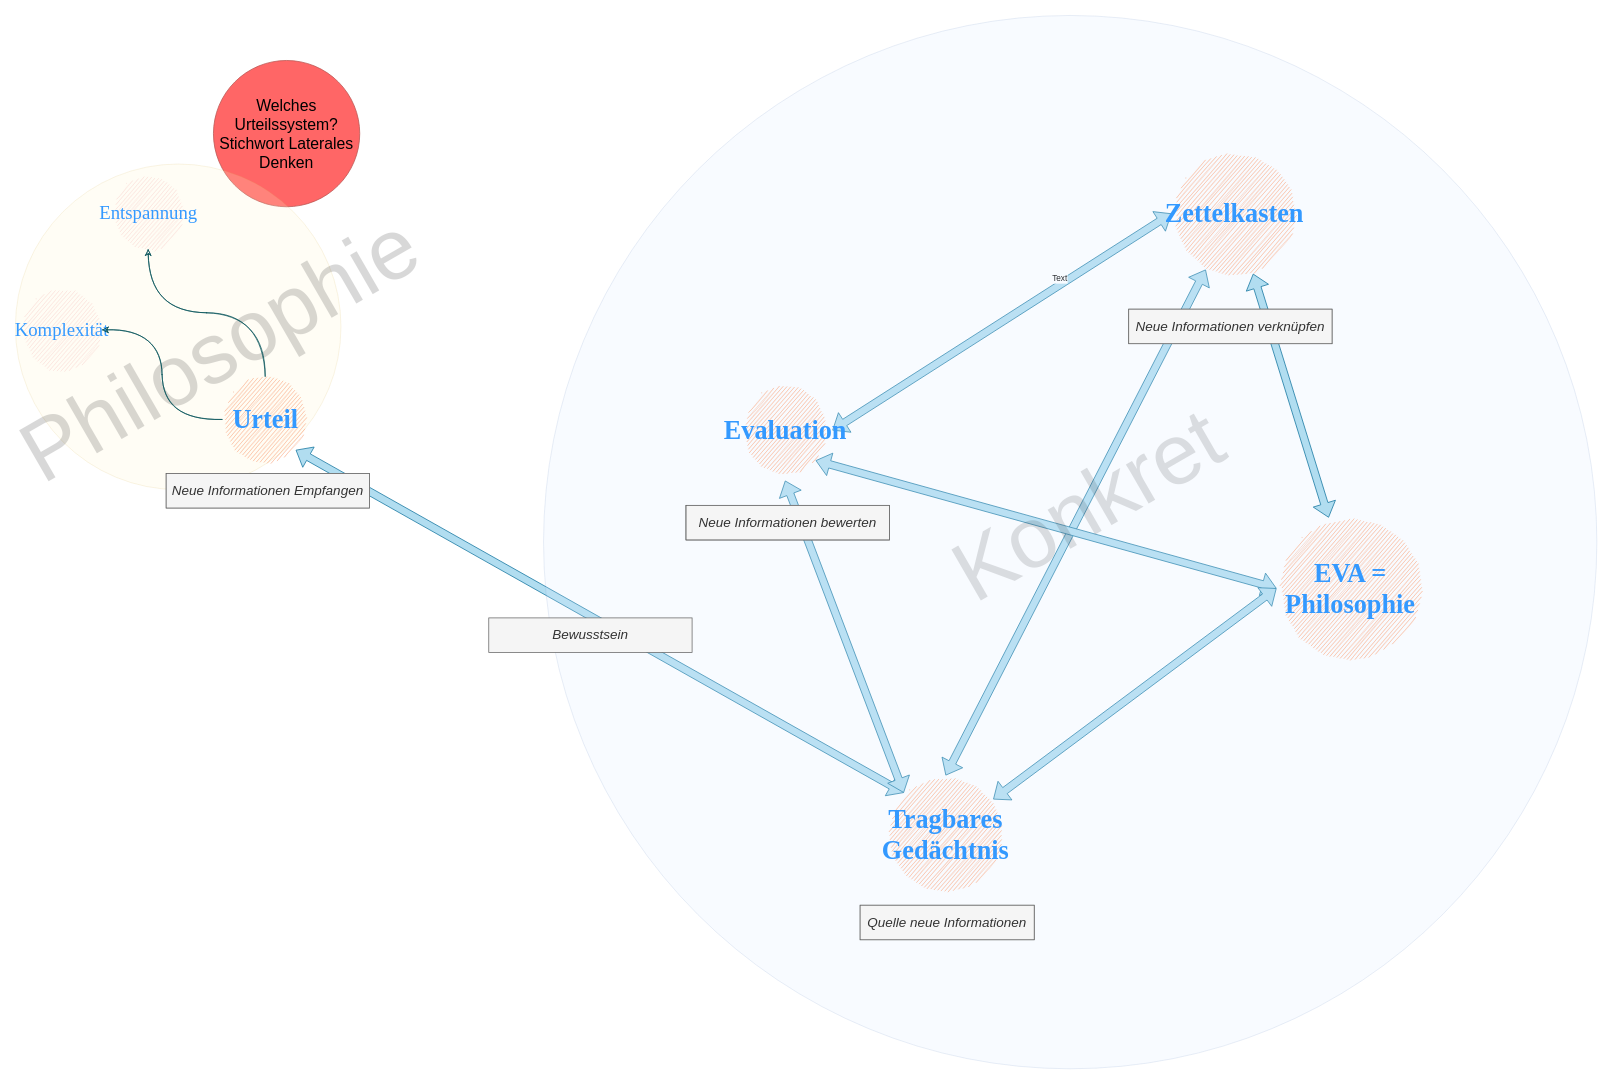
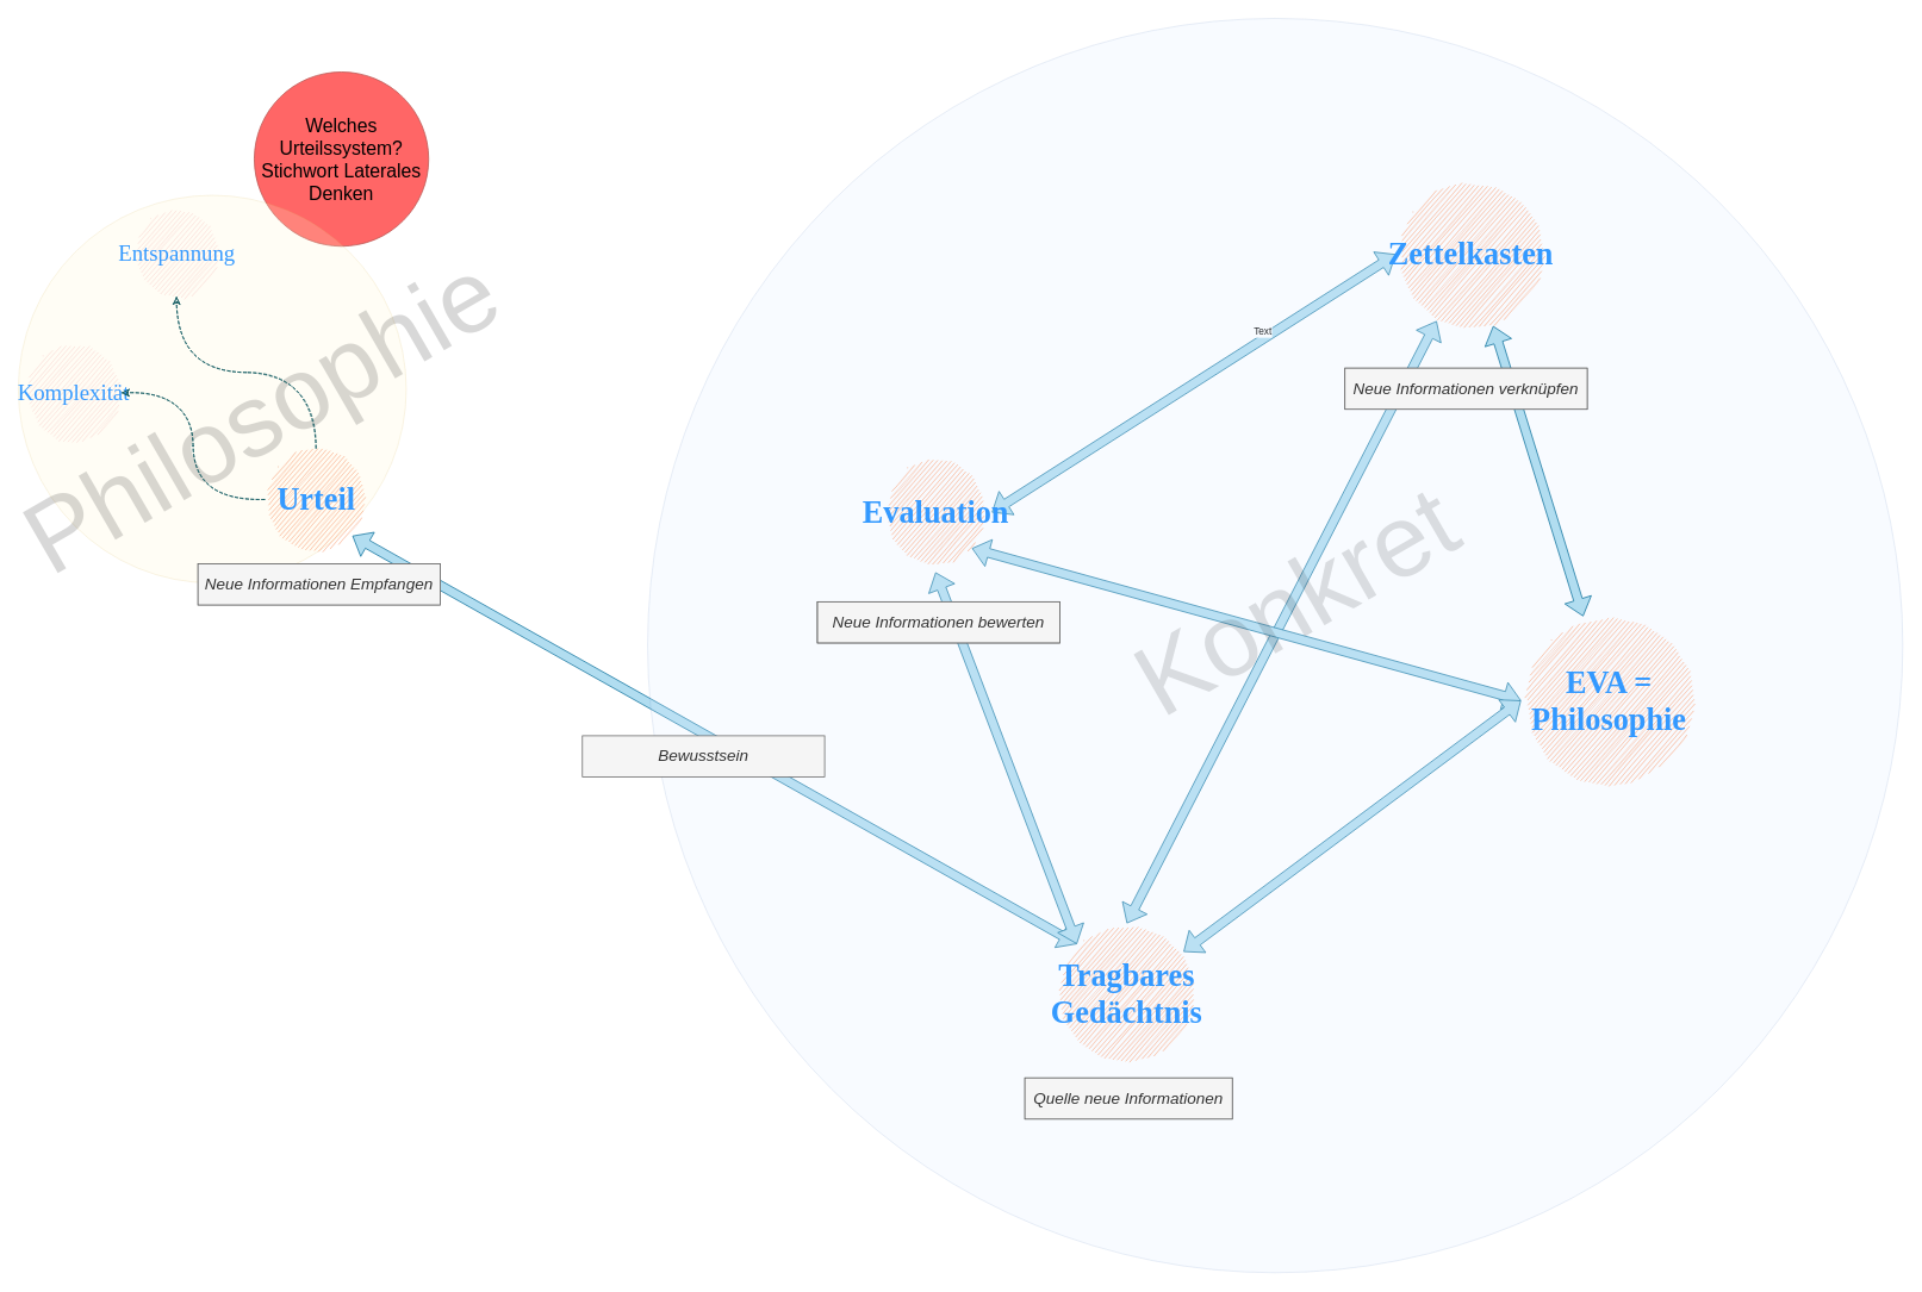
  <mxCell id="0" />
  <mxCell id="1" parent="0" />
  <mxCell id="2" value="" style="shape=flexArrow;endArrow=classic;startArrow=classic;html=1;fillColor=#b1ddf0;strokeColor=#10739e;entryX=1;entryY=1;entryDx=0;entryDy=0;exitX=0;exitY=0;exitDx=0;exitDy=0;" parent="1" source="12" target="18" edge="1"><mxGeometry width="50" height="50" relative="1" as="geometry"><mxPoint x="660" y="835" as="sourcePoint" /><mxPoint x="43" y="967.12" as="targetPoint" /></mxGeometry></mxCell>
  <mxCell id="3" value="" style="shape=flexArrow;endArrow=classic;startArrow=classic;html=1;fillColor=#b1ddf0;strokeColor=#10739e;entryX=0.5;entryY=0;entryDx=0;entryDy=0;" parent="1" source="13" target="12" edge="1"><mxGeometry width="50" height="50" relative="1" as="geometry"><mxPoint x="1481" y="441" as="sourcePoint" /><mxPoint x="1277.384" y="957.156" as="targetPoint" /></mxGeometry></mxCell>
  <mxCell id="4" value="" style="shape=flexArrow;endArrow=classic;startArrow=classic;html=1;fillColor=#b1ddf0;strokeColor=#10739e;entryX=1;entryY=1;entryDx=0;entryDy=0;exitX=0;exitY=0.5;exitDx=0;exitDy=0;" parent="1" source="11" target="23" edge="1"><mxGeometry width="50" height="50" relative="1" as="geometry"><mxPoint x="1806" y="886" as="sourcePoint" /><mxPoint x="1200.996" y="640.998" as="targetPoint" /></mxGeometry></mxCell>
  <mxCell id="5" value="" style="shape=flexArrow;endArrow=classic;startArrow=classic;html=1;exitX=0;exitY=0.5;exitDx=0;exitDy=0;fillColor=#b1ddf0;strokeColor=#10739e;" parent="1" source="11" target="12" edge="1"><mxGeometry width="50" height="50" relative="1" as="geometry"><mxPoint x="2002.921" y="907.481" as="sourcePoint" /><mxPoint x="1744" y="677" as="targetPoint" /></mxGeometry></mxCell>
  <mxCell id="6" value="" style="shape=flexArrow;endArrow=classic;startArrow=classic;html=1;exitX=0;exitY=0;exitDx=0;exitDy=0;fillColor=#b1ddf0;strokeColor=#10739e;" parent="1" source="12" edge="1"><mxGeometry width="50" height="50" relative="1" as="geometry"><mxPoint x="972" y="695" as="sourcePoint" /><mxPoint x="1046" y="640" as="targetPoint" /></mxGeometry></mxCell>
  <mxCell id="7" value="" style="shape=flexArrow;endArrow=classic;startArrow=classic;html=1;entryX=0;entryY=0.5;entryDx=0;entryDy=0;fillColor=#b1ddf0;strokeColor=#10739e;" parent="1" target="13" edge="1"><mxGeometry width="50" height="50" relative="1" as="geometry"><mxPoint x="1109" y="573" as="sourcePoint" /><mxPoint x="1276.999" y="213.009" as="targetPoint" /></mxGeometry></mxCell>
  <mxCell id="8" value="Text" style="edgeLabel;html=1;align=center;verticalAlign=middle;resizable=0;points=[];" parent="7" vertex="1" connectable="0"><mxGeometry x="0.358" y="8" relative="1" as="geometry"><mxPoint as="offset" /></mxGeometry></mxCell>
  <mxCell id="9" value="Konkret" style="text;html=1;strokeColor=none;fillColor=none;align=center;verticalAlign=middle;whiteSpace=wrap;rounded=0;rotation=-30;fontSize=114;textOpacity=15;" parent="1" vertex="1"><mxGeometry x="1065" y="527" width="770" height="292.97" as="geometry" /></mxCell>
  <mxCell id="10" value="" style="ellipse;whiteSpace=wrap;html=1;aspect=fixed;fillColor=#dae8fc;strokeColor=#6c8ebf;opacity=20;" parent="1" vertex="1"><mxGeometry x="724" y="20" width="1404" height="1404" as="geometry" /></mxCell>
  <mxCell id="11" value="EVA = Philosophie" style="ellipse;whiteSpace=wrap;html=1;aspect=fixed;strokeColor=none;sketch=1;fillColor=#FAA885;fontColor=#3399FF;fontFamily=Caveat;fontSize=35;fontStyle=1;" parent="1" vertex="1"><mxGeometry x="1701" y="685" width="197" height="197" as="geometry" /></mxCell>
  <mxCell id="12" value="Tragbares Gedächtnis" style="ellipse;whiteSpace=wrap;html=1;aspect=fixed;strokeColor=none;sketch=1;fillColor=#FAA885;fontColor=#3399FF;fontFamily=Caveat;fontSize=35;fontStyle=1;" parent="1" vertex="1"><mxGeometry x="1181" y="1033" width="158" height="158" as="geometry" /></mxCell>
  <mxCell id="13" value="&lt;font style=&quot;font-size: 35px;&quot;&gt;&lt;span style=&quot;font-size: 35px;&quot;&gt;&lt;font style=&quot;font-size: 35px;&quot; face=&quot;Caveat&quot;&gt;Zettelkasten&lt;/font&gt;&lt;/span&gt;&lt;/font&gt;" style="ellipse;whiteSpace=wrap;html=1;aspect=fixed;strokeColor=none;sketch=1;fillColor=#FAA885;fontFamily=Caveat;FType=g;fontColor=#3399FF;fontSize=35;fontStyle=1" parent="1" vertex="1"><mxGeometry x="1561" y="200" width="168" height="168" as="geometry" /></mxCell>
  <mxCell id="14" value="&lt;div style=&quot;font-size: 21px&quot;&gt;&lt;font style=&quot;font-size: 21px&quot;&gt;Welches Urteilssystem?&lt;/font&gt;&lt;/div&gt;&lt;font style=&quot;font-size: 21px&quot;&gt;Stichwort Laterales Denken&lt;/font&gt;" style="ellipse;whiteSpace=wrap;html=1;aspect=fixed;strokeColor=#b85450;fillColor=#FF6666;" parent="1" vertex="1"><mxGeometry x="284" y="80" width="195" height="195" as="geometry" /></mxCell>
  <mxCell id="15" value="" style="group" parent="1" vertex="1" connectable="0"><mxGeometry x="20" y="218" width="496.011" height="434" as="geometry" /></mxCell>
  <mxCell id="16" value="" style="ellipse;whiteSpace=wrap;html=1;aspect=fixed;fillColor=#fff2cc;strokeColor=#d6b656;opacity=20;" parent="15" vertex="1"><mxGeometry width="434" height="434" as="geometry" /></mxCell>
  <mxCell id="17" value="Philosophie" style="text;html=1;strokeColor=none;fillColor=none;align=center;verticalAlign=middle;whiteSpace=wrap;rounded=0;rotation=-30;fontSize=114;textOpacity=15;" parent="15" vertex="1"><mxGeometry x="54" y="176.07" width="436" height="140.87" as="geometry" /></mxCell>
  <mxCell id="18" value="Urteil" style="ellipse;whiteSpace=wrap;html=1;aspect=fixed;strokeColor=none;sketch=1;fontColor=#3399FF;fontFamily=Caveat;fontSize=35;fontStyle=1;fillColor=#FAA885;" parent="15" vertex="1"><mxGeometry x="275.5" y="283" width="115" height="115" as="geometry" /></mxCell>
  <mxCell id="19" value="Komplexität" style="ellipse;whiteSpace=wrap;html=1;aspect=fixed;strokeColor=none;sketch=1;fillColor=#FAD9D5;fontColor=#3399FF;fontFamily=Caveat;fontSize=25;" parent="15" vertex="1"><mxGeometry x="7.5" y="167" width="108" height="108" as="geometry" /></mxCell>
- <mxCell id="20" style="edgeStyle=orthogonalEdgeStyle;rounded=0;orthogonalLoop=1;jettySize=auto;html=1;exitX=0;exitY=0.5;exitDx=0;exitDy=0;entryX=1;entryY=0.5;entryDx=0;entryDy=0;curved=1;sketch=1;strokeColor=#09555B;fontColor=#1A1A1A;" parent="15" source="18" target="19" edge="1"><mxGeometry relative="1" as="geometry" /></mxCell>
+ <mxCell id="20" style="edgeStyle=orthogonalEdgeStyle;rounded=0;orthogonalLoop=1;jettySize=auto;html=1;exitX=0;exitY=0.5;exitDx=0;exitDy=0;entryX=1;entryY=0.5;entryDx=0;entryDy=0;curved=1;sketch=1;strokeColor=#09555B;fontColor=#1A1A1A;dashed=1;" parent="15" source="18" target="19" edge="1"><mxGeometry relative="1" as="geometry" /></mxCell>
  <mxCell id="21" value="Entspannung" style="ellipse;whiteSpace=wrap;html=1;aspect=fixed;strokeColor=none;sketch=1;fillColor=#FAD9D5;fontColor=#3399FF;fontFamily=Caveat;fontSize=25;" parent="15" vertex="1"><mxGeometry x="128.5" y="16.5" width="97" height="97" as="geometry" /></mxCell>
- <mxCell id="22" style="edgeStyle=orthogonalEdgeStyle;rounded=0;orthogonalLoop=1;jettySize=auto;html=1;exitX=0.5;exitY=0;exitDx=0;exitDy=0;curved=1;sketch=1;strokeColor=#09555B;fontColor=#1A1A1A;strokeWidth=1;" parent="15" source="18" target="21" edge="1"><mxGeometry relative="1" as="geometry" /></mxCell>
+ <mxCell id="22" style="edgeStyle=orthogonalEdgeStyle;rounded=0;orthogonalLoop=1;jettySize=auto;html=1;exitX=0.5;exitY=0;exitDx=0;exitDy=0;curved=1;sketch=1;strokeColor=#09555B;fontColor=#1A1A1A;strokeWidth=1;dashed=1;" parent="15" source="18" target="21" edge="1"><mxGeometry relative="1" as="geometry" /></mxCell>
  <mxCell id="23" value="Evaluation" style="ellipse;whiteSpace=wrap;html=1;aspect=fixed;strokeColor=none;sketch=1;fontColor=#3399FF;fontFamily=Caveat;fontSize=35;fontStyle=1;fillColor=#FAA885;" parent="1" vertex="1"><mxGeometry x="988.5" y="515" width="115" height="115" as="geometry" /></mxCell>
  <mxCell id="24" value="" style="shape=flexArrow;endArrow=classic;startArrow=classic;html=1;fillColor=#b1ddf0;strokeColor=#10739e;" parent="1" source="11" target="13" edge="1"><mxGeometry width="50" height="50" relative="1" as="geometry"><mxPoint x="2058.139" y="712.139" as="sourcePoint" /><mxPoint x="1900" y="296" as="targetPoint" /></mxGeometry></mxCell>
  <mxCell id="25" value="Quelle neue Informationen" style="text;html=1;strokeColor=#666666;fillColor=#f5f5f5;align=center;verticalAlign=middle;whiteSpace=wrap;rounded=0;fontColor=#333333;strokeWidth=1;fontStyle=2;fontSize=18;" parent="1" vertex="1"><mxGeometry x="1146" y="1206" width="232" height="46" as="geometry" /></mxCell>
  <mxCell id="26" value="Quelle neue Informationen" style="text;html=1;strokeColor=#666666;fillColor=#f5f5f5;align=center;verticalAlign=middle;whiteSpace=wrap;rounded=0;fontColor=#333333;strokeWidth=1;fontStyle=2;fontSize=18;" parent="1" vertex="1"><mxGeometry x="1146" y="1206" width="232" height="46" as="geometry" /></mxCell>
  <mxCell id="27" value="Neue Informationen bewerten" style="text;html=1;strokeColor=#666666;fillColor=#f5f5f5;align=center;verticalAlign=middle;whiteSpace=wrap;rounded=0;fontColor=#333333;strokeWidth=1;fontStyle=2;fontSize=18;" parent="1" vertex="1"><mxGeometry x="914" y="673" width="271" height="46" as="geometry" /></mxCell>
  <mxCell id="28" value="Neue Informationen bewerten" style="text;html=1;strokeColor=#666666;fillColor=#f5f5f5;align=center;verticalAlign=middle;whiteSpace=wrap;rounded=0;fontColor=#333333;strokeWidth=1;fontStyle=2;fontSize=18;" parent="1" vertex="1"><mxGeometry x="914" y="673" width="271" height="46" as="geometry" /></mxCell>
  <mxCell id="29" value="Neue Informationen verknüpfen " style="text;html=1;strokeColor=#666666;fillColor=#f5f5f5;align=center;verticalAlign=middle;whiteSpace=wrap;rounded=0;fontColor=#333333;strokeWidth=1;fontStyle=2;fontSize=18;" parent="1" vertex="1"><mxGeometry x="1504" y="411.5" width="271" height="46" as="geometry" /></mxCell>
  <mxCell id="30" value="Neue Informationen verknüpfen " style="text;html=1;strokeColor=#666666;fillColor=#f5f5f5;align=center;verticalAlign=middle;whiteSpace=wrap;rounded=0;fontColor=#333333;strokeWidth=1;fontStyle=2;fontSize=18;" parent="1" vertex="1"><mxGeometry x="1504" y="411.5" width="271" height="46" as="geometry" /></mxCell>
  <mxCell id="31" value="Neue Informationen bewerten" style="text;html=1;strokeColor=#666666;fillColor=#f5f5f5;align=center;verticalAlign=middle;whiteSpace=wrap;rounded=0;fontColor=#333333;strokeWidth=1;fontStyle=2;fontSize=18;" parent="1" vertex="1"><mxGeometry x="914" y="673" width="271" height="46" as="geometry" /></mxCell>
  <mxCell id="32" value="Neue Informationen Empfangen" style="text;html=1;strokeColor=#666666;fillColor=#f5f5f5;align=center;verticalAlign=middle;whiteSpace=wrap;rounded=0;fontColor=#333333;strokeWidth=1;fontStyle=2;fontSize=18;" parent="1" vertex="1"><mxGeometry x="221" y="630.5" width="271" height="46" as="geometry" /></mxCell>
  <mxCell id="33" value="Neue Informationen Empfangen" style="text;html=1;strokeColor=#666666;fillColor=#f5f5f5;align=center;verticalAlign=middle;whiteSpace=wrap;rounded=0;fontColor=#333333;strokeWidth=1;fontStyle=2;fontSize=18;" parent="1" vertex="1"><mxGeometry x="221" y="630.5" width="271" height="46" as="geometry" /></mxCell>
  <mxCell id="34" value="Bewusstsein" style="text;html=1;strokeColor=#666666;fillColor=#f5f5f5;align=center;verticalAlign=middle;whiteSpace=wrap;rounded=0;fontColor=#333333;strokeWidth=1;fontStyle=2;fontSize=18;" parent="1" vertex="1"><mxGeometry x="651" y="823" width="271" height="46" as="geometry" /></mxCell>
